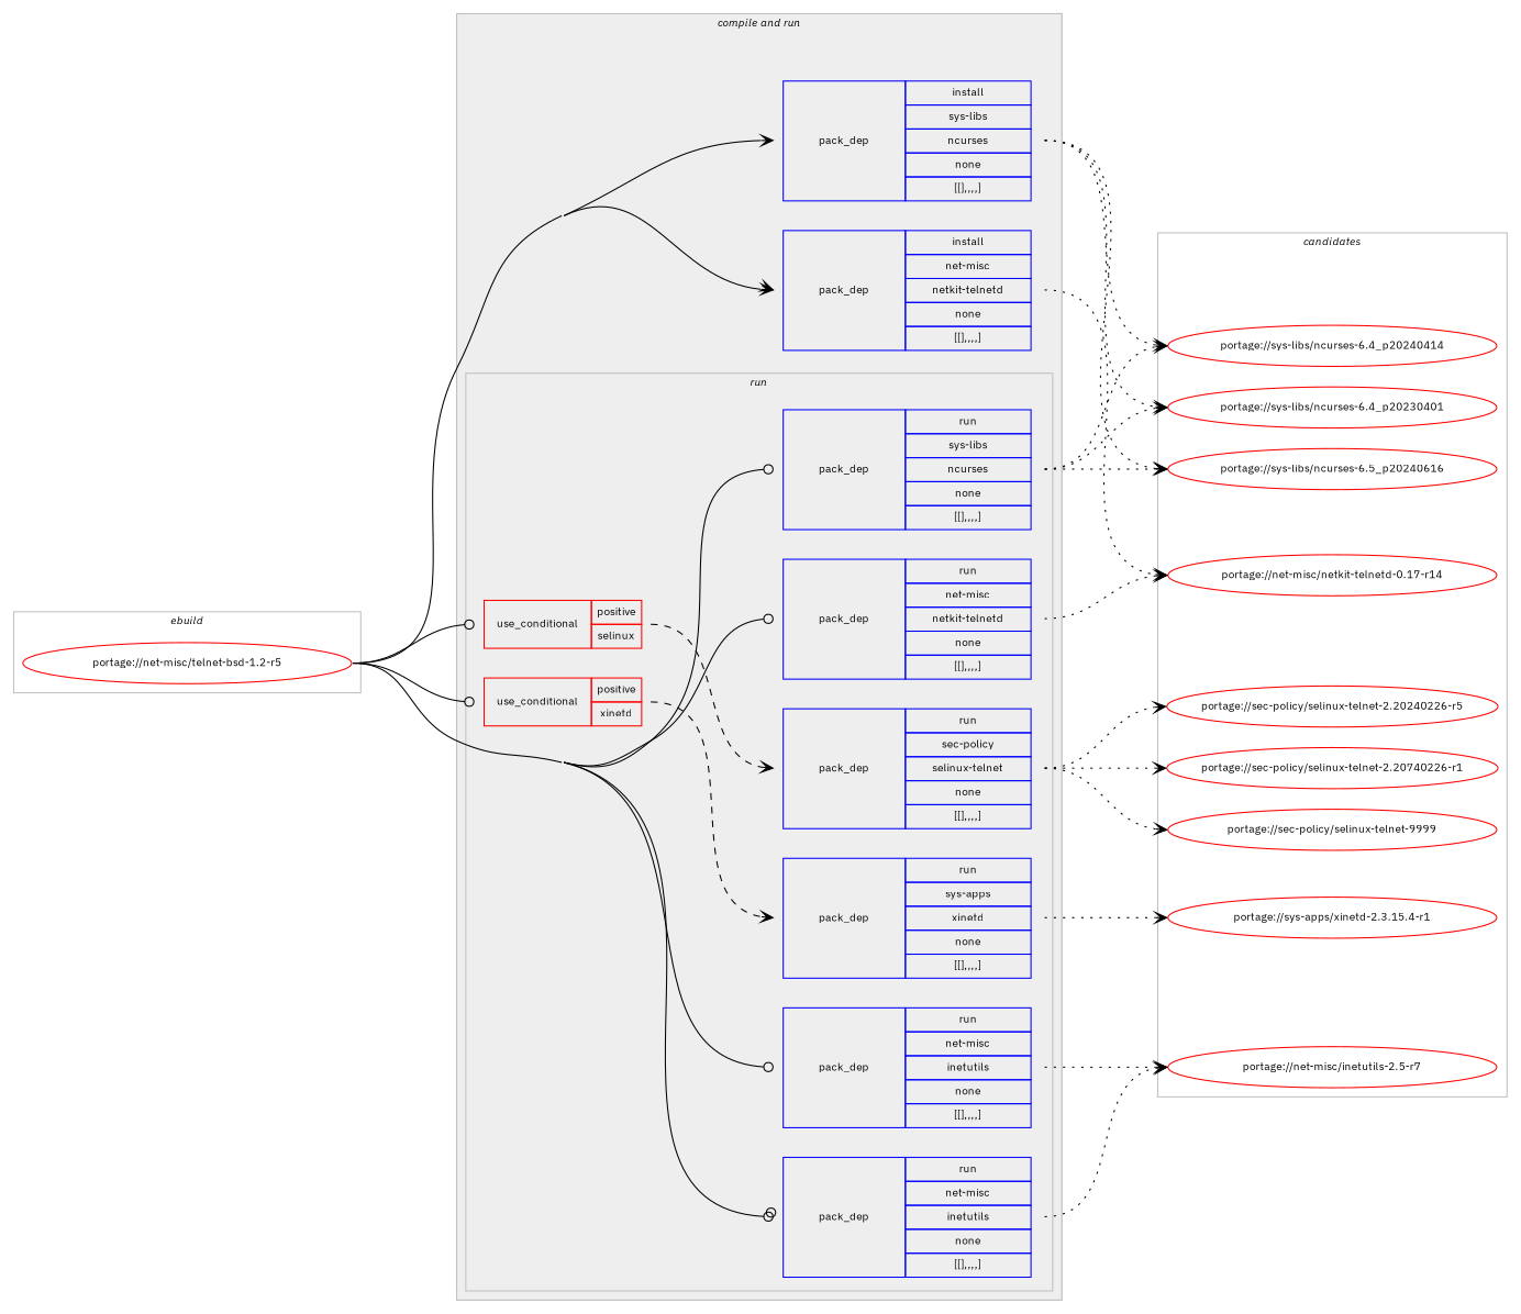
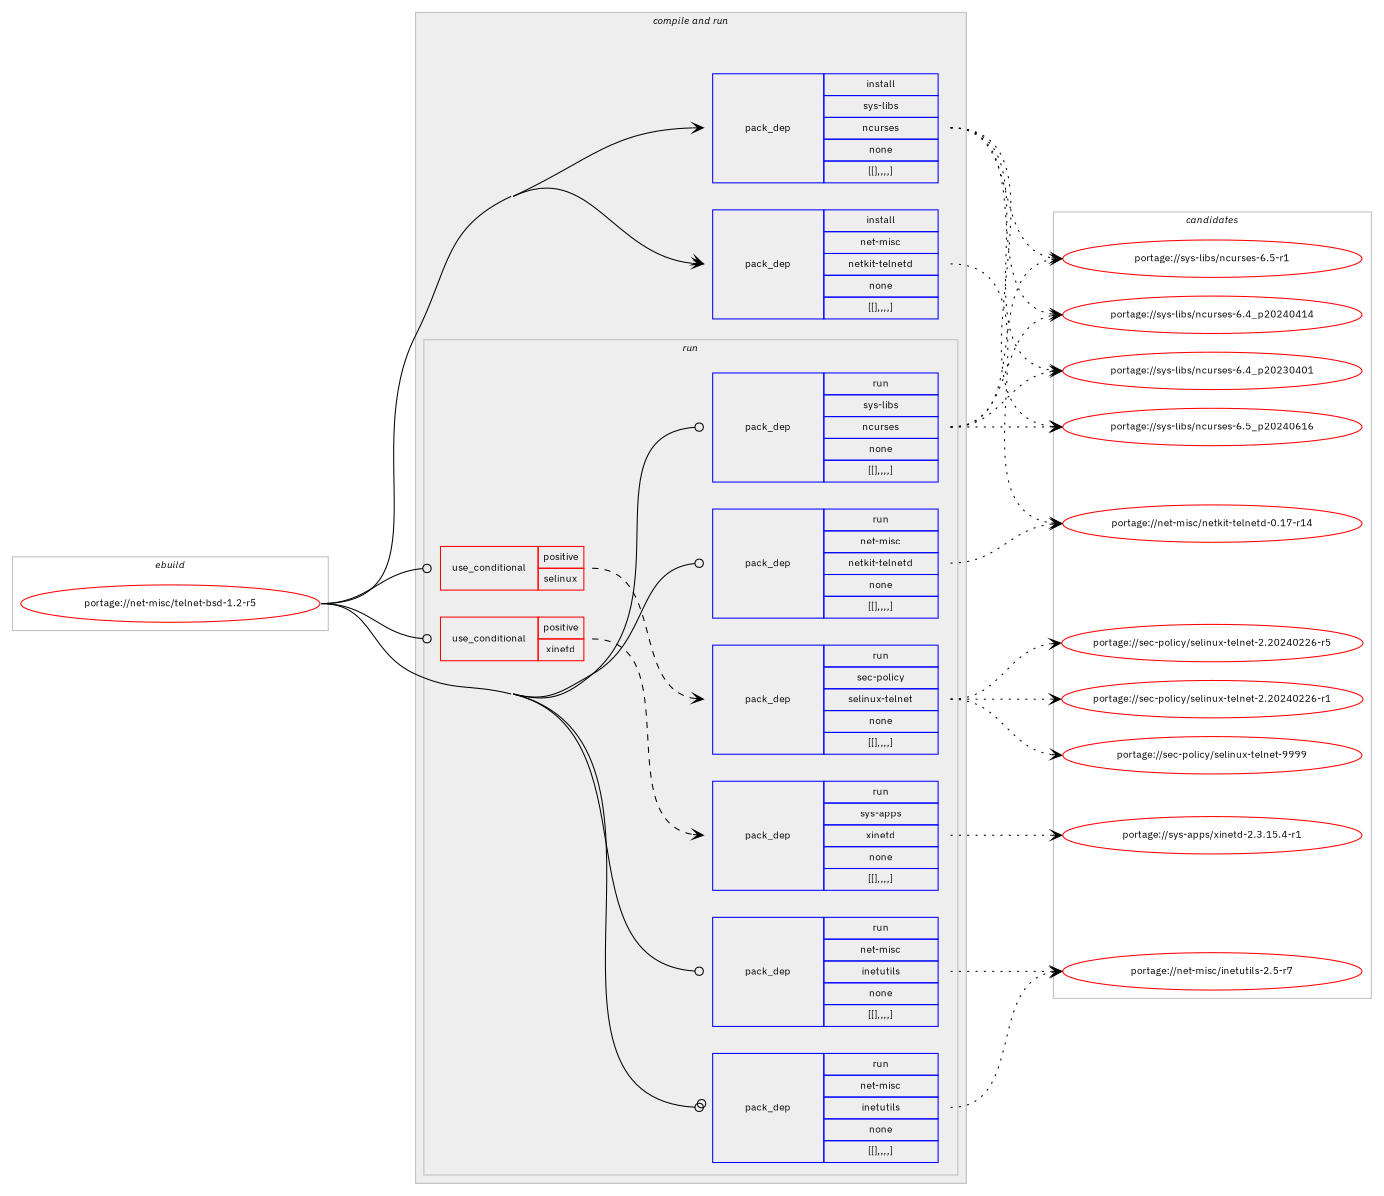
  digraph {
    compound=true
    concentrate=true
    fontname="IBM Plex Sans"
    fontsize=10
    newrank=true
    rankdir=LR
    ranksep=1.5
    node [color=red fontname="IBM Plex Sans" fontsize=10]
    edge [arrowhead=vee fontname="IBM Plex Sans" headport=w style=dotted tailport=e weight=100]
    n1 [label="portage://net-misc/telnet-bsd-1.2-r5" width=4]
    n2 [color=blue label=<<TABLE BORDER="0" CELLBORDER="1" CELLSPACING="0" CELLPADDING="4" WIDTH="220"><TR><TD ROWSPAN="6" CELLPADDING="30">pack_dep</TD></TR><TR><TD WIDTH="110">install</TD></TR><TR><TD>sys-libs</TD></TR><TR><TD>ncurses</TD></TR><TR><TD>none</TD></TR><TR><TD>[[],,,,]</TD></TR></TABLE>> shape=none]
    n3 [color=blue label=<<TABLE BORDER="0" CELLBORDER="1" CELLSPACING="0" CELLPADDING="4" WIDTH="220"><TR><TD ROWSPAN="6" CELLPADDING="30">pack_dep</TD></TR><TR><TD WIDTH="110">install</TD></TR><TR><TD>net-misc</TD></TR><TR><TD>netkit-telnetd</TD></TR><TR><TD>none</TD></TR><TR><TD>[[],,,,]</TD></TR></TABLE>> shape=none]
    n4 [color=blue label=<<TABLE BORDER="0" CELLBORDER="1" CELLSPACING="0" CELLPADDING="4" WIDTH="220"><TR><TD ROWSPAN="6" CELLPADDING="30">pack_dep</TD></TR><TR><TD WIDTH="110">run</TD></TR><TR><TD>sec-policy</TD></TR><TR><TD>selinux-telnet</TD></TR><TR><TD>none</TD></TR><TR><TD>[[],,,,]</TD></TR></TABLE>> shape=none]
    n5 [label=<<TABLE BORDER="0" CELLBORDER="1" CELLSPACING="0" CELLPADDING="4"><TR><TD ROWSPAN="3" CELLPADDING="10">use_conditional</TD></TR><TR><TD>positive</TD></TR><TR><TD>selinux</TD></TR></TABLE>> shape=none]
    n6 [color=blue label=<<TABLE BORDER="0" CELLBORDER="1" CELLSPACING="0" CELLPADDING="4" WIDTH="220"><TR><TD ROWSPAN="6" CELLPADDING="30">pack_dep</TD></TR><TR><TD WIDTH="110">run</TD></TR><TR><TD>sys-apps</TD></TR><TR><TD>xinetd</TD></TR><TR><TD>none</TD></TR><TR><TD>[[],,,,]</TD></TR></TABLE>> shape=none]
    n7 [label=<<TABLE BORDER="0" CELLBORDER="1" CELLSPACING="0" CELLPADDING="4"><TR><TD ROWSPAN="3" CELLPADDING="10">use_conditional</TD></TR><TR><TD>positive</TD></TR><TR><TD>xinetd</TD></TR></TABLE>> shape=none]
    n8 [color=blue label=<<TABLE BORDER="0" CELLBORDER="1" CELLSPACING="0" CELLPADDING="4" WIDTH="220"><TR><TD ROWSPAN="6" CELLPADDING="30">pack_dep</TD></TR><TR><TD WIDTH="110">run</TD></TR><TR><TD>sys-libs</TD></TR><TR><TD>ncurses</TD></TR><TR><TD>none</TD></TR><TR><TD>[[],,,,]</TD></TR></TABLE>> shape=none]
    n9 [color=blue label=<<TABLE BORDER="0" CELLBORDER="1" CELLSPACING="0" CELLPADDING="4" WIDTH="220"><TR><TD ROWSPAN="6" CELLPADDING="30">pack_dep</TD></TR><TR><TD WIDTH="110">run</TD></TR><TR><TD>net-misc</TD></TR><TR><TD>inetutils</TD></TR><TR><TD>none</TD></TR><TR><TD>[[],,,,]</TD></TR></TABLE>> shape=none]
    n10 [color=blue label=<<TABLE BORDER="0" CELLBORDER="1" CELLSPACING="0" CELLPADDING="4" WIDTH="220"><TR><TD ROWSPAN="6" CELLPADDING="30">pack_dep</TD></TR><TR><TD WIDTH="110">run</TD></TR><TR><TD>net-misc</TD></TR><TR><TD>inetutils</TD></TR><TR><TD>none</TD></TR><TR><TD>[[],,,,]</TD></TR></TABLE>> shape=none]
    n11 [color=blue label=<<TABLE BORDER="0" CELLBORDER="1" CELLSPACING="0" CELLPADDING="4" WIDTH="220"><TR><TD ROWSPAN="6" CELLPADDING="30">pack_dep</TD></TR><TR><TD WIDTH="110">run</TD></TR><TR><TD>net-misc</TD></TR><TR><TD>netkit-telnetd</TD></TR><TR><TD>none</TD></TR><TR><TD>[[],,,,]</TD></TR></TABLE>> shape=none]
    n12 [label="portage://sys-libs/ncurses-6.5_p20240616" width=4]
+   n13 [label="portage://sys-libs/ncurses-6.5-r1" width=4]
    n14 [label="portage://sys-libs/ncurses-6.4_p20240414" width=4]
    n15 [label="portage://sys-libs/ncurses-6.4_p20230401" width=4]
    n16 [label="portage://net-misc/netkit-telnetd-0.17-r14" width=4]
    n17 [label="portage://sec-policy/selinux-telnet-9999" width=4]
    n18 [label="portage://sec-policy/selinux-telnet-2.20240226-r5" width=4]
-   n19 [label="portage://sec-policy/selinux-telnet-2.20740226-r1" width=4]
+   n19 [label="portage://sec-policy/selinux-telnet-2.20240226-r1" width=4]
    n20 [label="portage://sys-apps/xinetd-2.3.15.4-r1" width=4]
    n21 [label="portage://net-misc/inetutils-2.5-r7" width=4]
    subgraph cluster_1 {
      color=gray
      label=<<i>ebuild</i>>
      n1
    }
    subgraph cluster_2 {
      color=gray
      label=<<i>dependencies</i>>
      subgraph cluster_3 {
        color=gray
        fillcolor="#eeeeee"
        label=<<i>compile</i>>
        style=filled
        subgraph sub_4 {
          color=gray
          fillcolor="#eeeeee"
          label=<<i>compile</i>>
          style=filled
          n2
        }
        subgraph sub_5 {
          color=gray
          fillcolor="#eeeeee"
          label=<<i>compile</i>>
          style=filled
          n3
        }
      }
      subgraph cluster_6 {
        color=gray
        fillcolor="#eeeeee"
        label=<<i>compile and run</i>>
        style=filled
      }
      subgraph cluster_7 {
        color=gray
        fillcolor="#eeeeee"
        label=<<i>run</i>>
        style=filled
        subgraph sub_8 {
          color=gray
          fillcolor="#eeeeee"
          label=<<i>run</i>>
          style=filled
          n5
          subgraph sub_9 {
            color=gray
            fillcolor="#eeeeee"
            label=<<i>run</i>>
            style=filled
            n4
          }
        }
        subgraph sub_10 {
          color=gray
          fillcolor="#eeeeee"
          label=<<i>run</i>>
          style=filled
          n7
          subgraph sub_11 {
            color=gray
            fillcolor="#eeeeee"
            label=<<i>run</i>>
            style=filled
            n6
          }
        }
        subgraph sub_12 {
          color=gray
          fillcolor="#eeeeee"
          label=<<i>run</i>>
          style=filled
          n8
        }
        subgraph sub_13 {
          color=gray
          fillcolor="#eeeeee"
          label=<<i>run</i>>
          style=filled
          n9
        }
        subgraph sub_14 {
          color=gray
          fillcolor="#eeeeee"
          label=<<i>run</i>>
          style=filled
          n10
        }
        subgraph sub_15 {
          color=gray
          fillcolor="#eeeeee"
          label=<<i>run</i>>
          style=filled
          n11
        }
      }
    }
    subgraph cluster_16 {
      color=gray
      label=<<i>candidates</i>>
      rank=same
      subgraph sub_17 {
        color=black
        label=<<i>candidates</i>>
        nodesep=1
        rank=same
        n12
+       n13
        n14
        n15
      }
      subgraph sub_18 {
        color=black
        label=<<i>candidates</i>>
        nodesep=1
        rank=same
        n16
      }
      subgraph sub_19 {
        color=black
        label=<<i>candidates</i>>
        nodesep=1
        rank=same
        n17
        n18
        n19
      }
      subgraph sub_20 {
        color=black
        label=<<i>candidates</i>>
        nodesep=1
        rank=same
        n20
      }
      subgraph sub_21 {
        color=black
        label=<<i>candidates</i>>
        nodesep=1
        rank=same
        n12
+       n13
        n14
        n15
      }
      subgraph sub_22 {
        color=black
        label=<<i>candidates</i>>
        nodesep=1
        rank=same
        n21
      }
      subgraph sub_23 {
        color=black
        label=<<i>candidates</i>>
        nodesep=1
        rank=same
        n21
      }
      subgraph sub_24 {
        color=black
        label=<<i>candidates</i>>
        nodesep=1
        rank=same
        n16
      }
    }
    n1 -> n2 [style=solid weight=20]
    n1 -> n3 [style=solid weight=20]
    n1 -> n5 [arrowhead=odot style=solid weight=20]
    n1 -> n7 [arrowhead=odot style=solid weight=20]
    n1 -> n8 [arrowhead=odot style=solid weight=20]
    n1 -> n9 [arrowhead=odot style=solid weight=20]
    n1 -> n10 [arrowhead=odot style=solid weight=20]
    n1 -> n11 [arrowhead=odot style=solid weight=20]
    n2 -> n12
+   n2 -> n13
    n2 -> n14
    n2 -> n15
    n3 -> n16
    n4 -> n17
    n4 -> n18
    n4 -> n19
    n5 -> n4 [style=dashed weight=20]
    n6 -> n20
    n7 -> n6 [style=dashed weight=20]
    n8 -> n12
+   n8 -> n13
    n8 -> n14
    n8 -> n15
    n9 -> n21
    n10 -> n21
    n11 -> n16
  }
